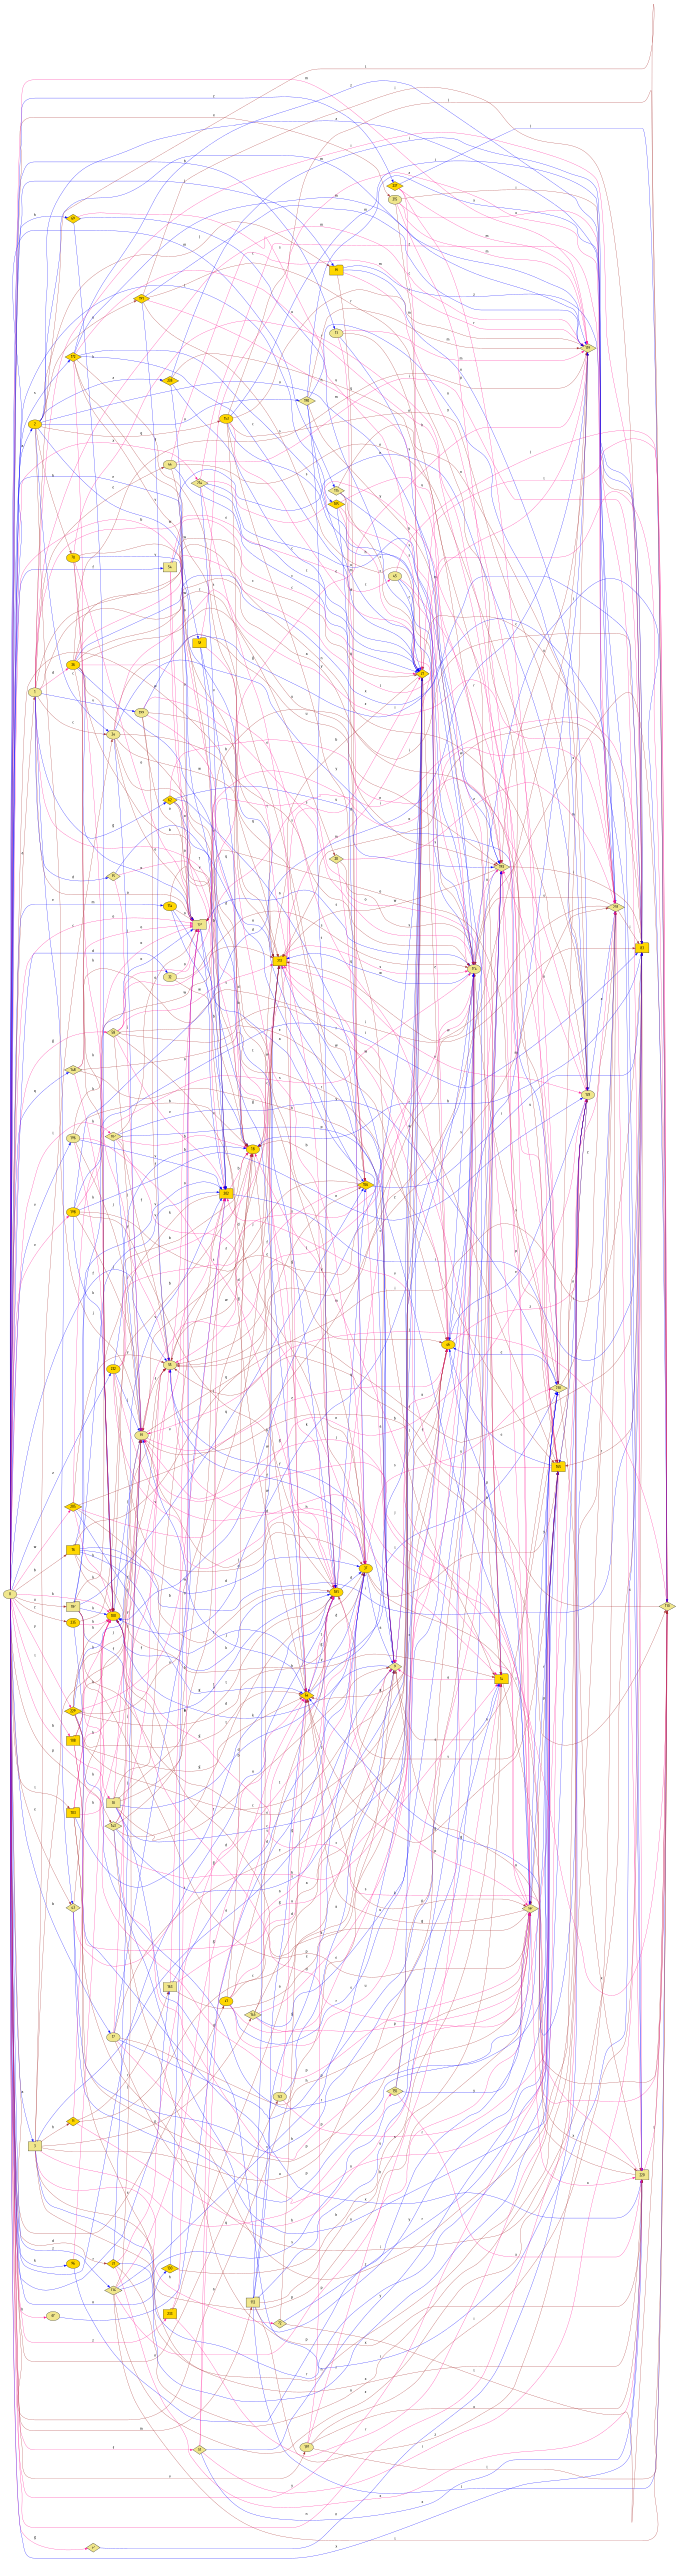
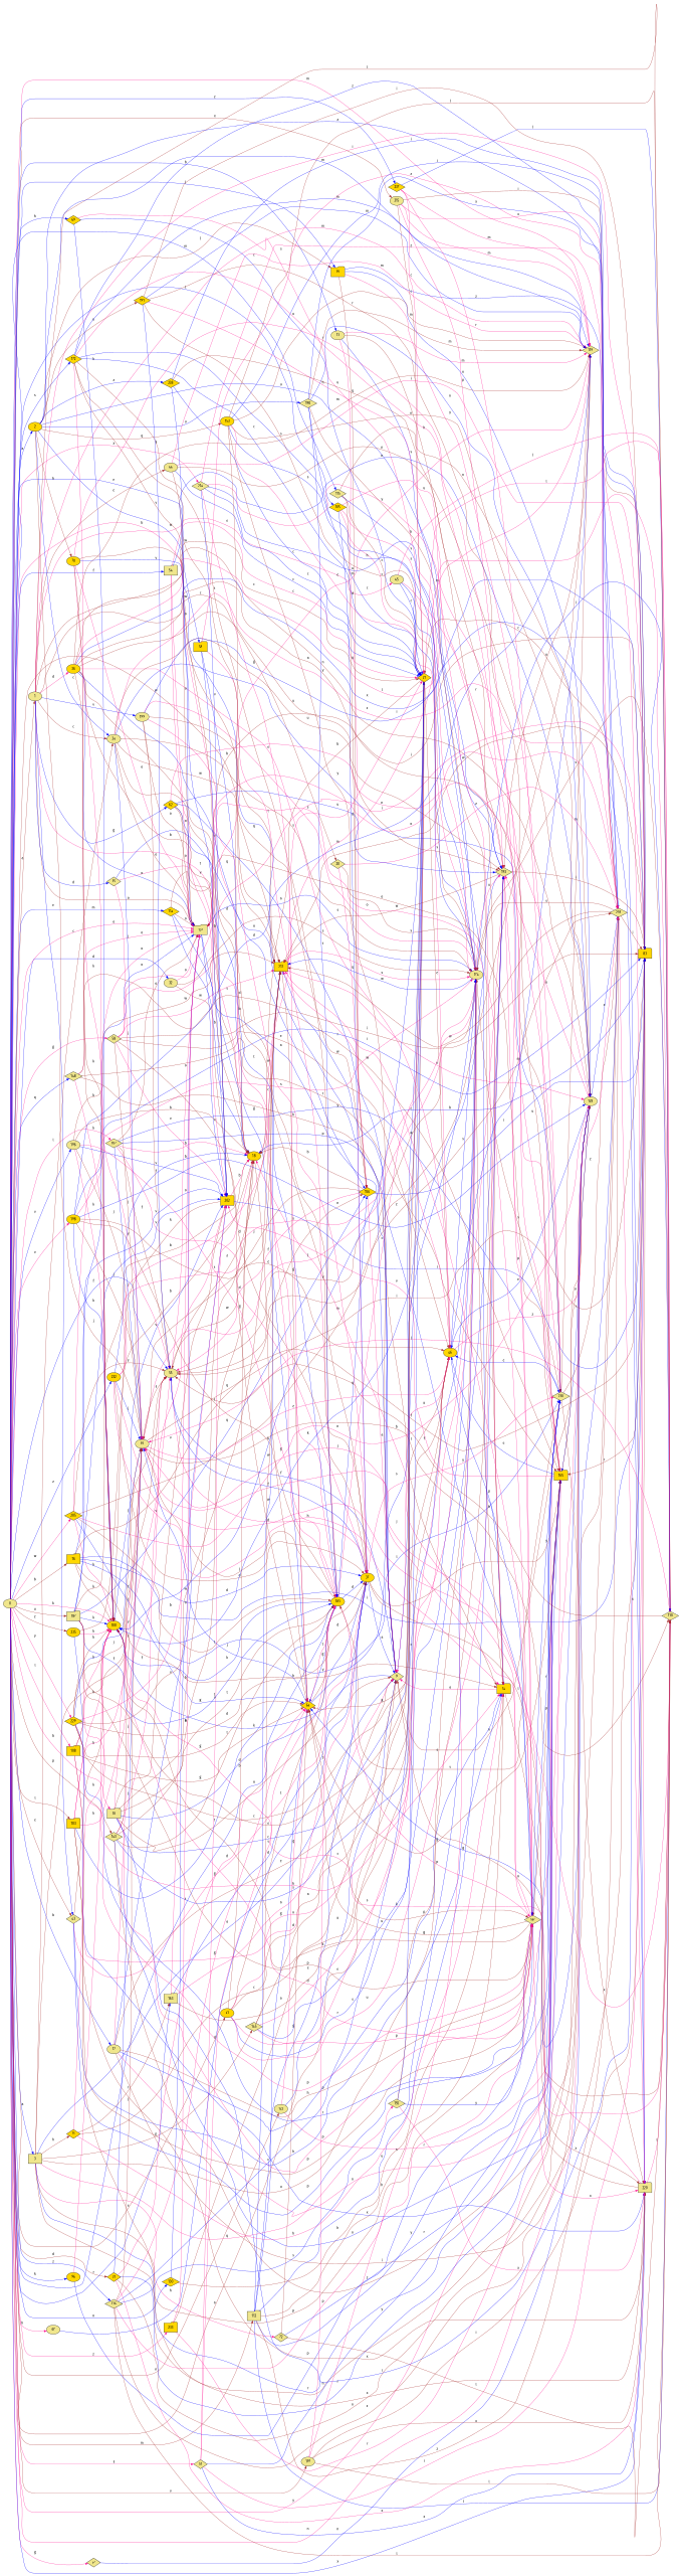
  strict digraph {
    fontname="Fira Sans"
    rankdir=LR
    node [fillcolor=khaki fontname="Fira Sans" shape=diamond style=filled]
    edge [color=brown fontname="Fira Sans"]
    0 [shape=ellipse]
    1 [shape=ellipse]
    2 [fillcolor=gold shape=ellipse]
    3 [shape=folder]
    9
    10 [shape=folder]
    13 [shape=ellipse]
    16 [fillcolor=gold shape=folder]
    17 [shape=ellipse]
    18 [fillcolor=gold shape=ellipse]
    31 [fillcolor=gold]
    32 [shape=ellipse]
    38 [fillcolor=gold shape=folder]
    41 [fillcolor=gold shape=ellipse]
    43
    51
    54 [shape=folder]
    55 [shape=ellipse]
    57
    58
    67 [shape=ellipse]
    69 [fillcolor=gold]
    91 [fillcolor=gold shape=folder]
    96 [fillcolor=gold shape=ellipse]
    100 [fillcolor=gold shape=ellipse]
    103 [fillcolor=gold shape=folder]
    105 [fillcolor=gold]
    107
    108 [fillcolor=gold shape=folder]
    112 [shape=folder]
-   114 [fillcolor=gold shape=ellipse]
+   114 [fillcolor=gold]
    115
    119
    122 [shape=ellipse]
    128 [shape=ellipse]
    130 [fillcolor=gold]
    137 [shape=folder]
    143
    148
    163 [shape=folder]
    172 [fillcolor=gold]
    183 [fillcolor=gold shape=ellipse]
    187 [shape=folder]
    196 [shape=ellipse]
    197 [shape=ellipse]
    198 [fillcolor=gold shape=ellipse]
    205 [fillcolor=gold]
    212 [fillcolor=gold shape=folder]
    214
    215 [shape=ellipse]
    220 [shape=folder]
    229 [fillcolor=gold]
    230
    232 [fillcolor=gold shape=ellipse]
    233 [fillcolor=gold shape=folder]
    235 [fillcolor=gold shape=ellipse]
    236
    237 [fillcolor=gold]
    20
    24 [shape=ellipse]
    35
    36 [fillcolor=gold shape=ellipse]
    44 [shape=ellipse]
    45 [shape=ellipse]
    62 [fillcolor=gold]
    83 [fillcolor=gold shape=folder]
    110
    199 [shape=ellipse]
    70 [fillcolor=gold shape=ellipse]
    92 [shape=ellipse]
    153 [fillcolor=gold shape=ellipse]
    190
    191 [fillcolor=gold]
    193
    238 [fillcolor=gold]
    239
    71 [fillcolor=gold]
    72
    145
    147
    155
    165 [fillcolor=gold shape=folder]
    n83 [fillcolor=gold label=21]
    37 [fillcolor=gold shape=ellipse]
    202 [fillcolor=gold shape=folder]
    74 [fillcolor=gold shape=folder]
    174 [shape=ellipse]
    156 [fillcolor=gold]
    46 [fillcolor=gold shape=ellipse]
    64 [fillcolor=gold]
    0 -> 1 [label=a]
    0 -> 2 [color=blue label=a]
    0 -> 3 [color=blue label=a]
    0 -> 9 [label=a]
    0 -> 10 [color=deeppink label=b]
    0 -> 13 [color=blue label=b]
    0 -> 16 [label=b]
    0 -> 17 [color=blue label=b]
    0 -> 18 [color=deeppink label=b]
    0 -> 31 [label=d]
    0 -> 32 [color=blue label=d]
    0 -> 38 [color=blue label=e]
    0 -> 41 [label=e]
    0 -> 43 [label=e]
    0 -> 51 [color=deeppink label=f]
    0 -> 54 [color=blue label=f]
    0 -> 55 [color=blue label=f]
    0 -> 57 [color=deeppink label=g]
    0 -> 58 [color=deeppink label=g]
    0 -> 67 [color=deeppink label=h]
    0 -> 69 [color=blue label=h]
    0 -> 91 [color=blue label=j]
    0 -> 96 [color=blue label=k]
    0 -> 100 [color=deeppink label=k]
    0 -> 103 [label=l]
    0 -> 105 [color=blue label=l]
    0 -> 107 [color=deeppink label=l]
    0 -> 108 [color=deeppink label=l]
    0 -> 112 [label=m]
    0 -> 114 [color=blue label=m]
    0 -> 115 [color=blue label=m]
    0 -> 119 [color=deeppink label=m]
    0 -> 122 [label=n]
    0 -> 128 [color=deeppink label=n]
    0 -> 130 [color=blue label=o]
    0 -> 137 [color=deeppink label=o]
    0 -> 143 [label=p]
    0 -> 148 [color=blue label=q]
    0 -> 163 [color=blue label=r]
    0 -> 172 [color=blue label=s]
    0 -> 183 [color=blue label=t]
    0 -> 187 [label=u]
    0 -> 196 [color=blue label=v]
    0 -> 197 [label=v]
    0 -> 198 [color=deeppink label=v]
    0 -> 205 [color=deeppink label=w]
    0 -> 212 [label=w]
    0 -> 214 [color=deeppink label=x]
    0 -> 215 [label=x]
    0 -> 220 [color=blue label=x]
    0 -> 229 [color=deeppink label=y]
    0 -> 230 [color=deeppink label=y]
    0 -> 232 [color=blue label=z]
    0 -> 233 [color=deeppink label=z]
    0 -> 235 [label=z]
    0 -> 236 [color=blue label=z]
    0 -> 237 [color=blue label=z]
    1 -> 43 [color=blue label=e]
    1 -> 119 [color=deeppink label=m]
    1 -> 128 [label=n]
    1 -> 137 [label=o]
    1 -> 183 [color=deeppink label=t]
    1 -> 20 [label=c]
    1 -> 24 [label=c]
    1 -> 35 [color=blue label=d]
    1 -> 36 [color=deeppink label=d]
    1 -> 44 [label=e]
    1 -> 45 [color=deeppink label=e]
    1 -> 62 [color=blue label=g]
    1 -> 83 [color=deeppink label=i]
    1 -> 110 [label=l]
    1 -> 199 [color=blue label=v]
    2 -> 91 [label=j]
    2 -> 119 [color=blue label=m]
    2 -> 212 [color=blue label=w]
    2 -> 24 [color=blue label=c]
    2 -> 70 [label=h]
    2 -> 92 [label=j]
    2 -> 153 [label=q]
    2 -> 190 [color=blue label=u]
    2 -> 191 [label=u]
    2 -> 193 [color=blue label=u]
    2 -> 238 [color=blue label=z]
    2 -> 239 [color=blue label=z]
    3 -> 9 [color=blue label=a]
    3 -> 55 [label=f]
    3 -> 128 [label=n]
    3 -> 24 [label=c]
    3 -> 193 [label=u]
    3 -> 71 [label=h]
    3 -> 72 [color=deeppink label=h]
    3 -> 145 [label=p]
    3 -> 147 [label=p]
    3 -> 155 [color=deeppink label=q]
    3 -> 165 [color=blue label=r]
    9 -> 55 [color=blue label=f]
    9 -> 100 [color=blue label=k]
    9 -> 128 [label=n]
    9 -> 212 [color=blue label=w]
    9 -> n83 [color=blue label=c]
    10 -> 9 [label=a]
    10 -> 18 [label=b]
    10 -> 183 [label=t]
    10 -> 83 [color=blue label=i]
    10 -> 92 [color=deeppink label=j]
    10 -> 147 [color=deeppink label=p]
    10 -> n83 [color=blue label=c]
    10 -> 37 [color=blue label=d]
    10 -> 202 [label=v]
    13 -> 119 [color=deeppink label=m]
    13 -> 37 [color=deeppink label=d]
    13 -> 74 [label=h]
    13 -> 174 [color=blue label=s]
    16 -> 100 [label=k]
    16 -> 230 [color=blue label=y]
    16 -> 83 [color=blue label=i]
    16 -> 37 [color=blue label=d]
    16 -> 202 [color=blue label=v]
    16 -> 74 [label=h]
    16 -> 156 [label=q]
    17 -> 128 [color=deeppink label=n]
    17 -> 83 [label=i]
    17 -> 92 [color=deeppink label=j]
    17 -> 147 [label=p]
    17 -> 202 [color=blue label=v]
    17 -> 74 [color=blue label=h]
    17 -> 46 [label=e]
    18 -> 212 [color=deeppink label=w]
    18 -> 64 [label=g]
    31 -> 128 [label=n]
    31 -> 220 [color=deeppink label=x]
    31 -> 92 [color=blue label=j]
    31 -> 165 [color=blue label=r]
    31 -> 64 [color=deeppink label=g]
    32 -> 137 [color=deeppink label=o]
    32 -> 174 [label=s]
    32 -> 64 [label=g]
    38 -> 18 [color=blue label=b]
    38 -> 183 [color=deeppink label=t]
    38 -> 239 [color=deeppink label=z]
    38 -> 202 [color=blue label=v]
    41 -> 9 [label=a]
    41 -> 18 [label=b]
    41 -> 183 [label=t]
    41 -> 193 [color=deeppink label=u]
    41 -> 37 [color=deeppink label=d]
    41 -> 174 [color=blue label=s]
    41 -> 46 [color=deeppink label=e]
    43 -> 100 [label=k]
    43 -> 147 [color=blue label=p]
    43 -> 37 [color=deeppink label=d]
    43 -> 74 [color=blue label=h]
    51 -> 183 [color=deeppink label=t]
    51 -> 220 [color=blue label=x]
    51 -> 230 [color=blue label=y]
    51 -> 83 [color=deeppink label=i]
    51 -> 202 [color=deeppink label=v]
    54 -> 128 [color=blue label=n]
    54 -> 137 [color=deeppink label=o]
    54 -> n83 [color=deeppink label=c]
    54 -> 202 [color=deeppink label=v]
    55 -> 137 [color=deeppink label=o]
    55 -> 212 [label=w]
    55 -> 239 [label=z]
    55 -> 37 [color=deeppink label=d]
    57 -> 128 [color=blue label=n]
    58 -> 119 [color=deeppink label=m]
    58 -> 212 [color=deeppink label=w]
    58 -> 83 [color=deeppink label=i]
    58 -> 92 [label=j]
    58 -> 165 [label=r]
    58 -> 37 [label=d]
    58 -> 202 [color=deeppink label=v]
    58 -> 46 [label=e]
    67 -> 37 [color=blue label=d]
    69 -> 100 [color=blue label=k]
    69 -> n83 [color=blue label=c]
    69 -> 174 [color=deeppink label=s]
    91 -> 128 [color=blue label=n]
    91 -> 230 [color=deeppink label=y]
    91 -> 239 [color=blue label=z]
    91 -> 156 [label=q]
    96 -> 100 [color=deeppink label=k]
    96 -> 147 [color=blue label=p]
    100 -> 92 [color=blue label=j]
    100 -> 165 [color=deeppink label=r]
    103 -> 55 [color=deeppink label=f]
    103 -> 100 [color=deeppink label=k]
    103 -> 183 [color=blue label=t]
    103 -> 220 [label=x]
    103 -> 147 [label=p]
    103 -> 202 [color=deeppink label=v]
    105 -> 193 [color=deeppink label=u]
    105 -> n83 [color=deeppink label=c]
    105 -> 37 [color=blue label=d]
    105 -> 174 [color=deeppink label=s]
    107 -> 18 [color=deeppink label=b]
    107 -> 55 [label=f]
    107 -> 137 [label=o]
    107 -> 230 [color=blue label=y]
    107 -> 92 [color=blue label=j]
    107 -> 147 [color=blue label=p]
    107 -> 37 [color=deeppink label=d]
    108 -> 55 [label=f]
    108 -> 100 [color=deeppink label=k]
    108 -> 220 [label=x]
    108 -> 193 [color=deeppink label=u]
    108 -> 64 [label=g]
    112 -> 212 [color=blue label=w]
    112 -> 230 [color=blue label=y]
    112 -> 110 [color=blue label=l]
    112 -> 193 [color=blue label=u]
    112 -> 239 [label=z]
    112 -> 37 [color=blue label=d]
    112 -> 74 [label=h]
    112 -> 64 [color=blue label=g]
    114 -> 9 [color=blue label=a]
    114 -> 18 [color=blue label=b]
    114 -> 137 [label=o]
    114 -> 83 [label=i]
    115 -> 128 [label=n]
    115 -> n83 [label=c]
    115 -> 174 [color=blue label=s]
    115 -> 156 [label=q]
    119 -> 193 [label=u]
    122 -> 9 [color=blue label=a]
    122 -> 165 [color=deeppink label=r]
    122 -> 64 [color=deeppink label=g]
    128 -> 193 [color=deeppink label=u]
    128 -> 239 [color=blue label=z]
    128 -> 165 [color=blue label=r]
    128 -> 46 [color=blue label=e]
    130 -> 137 [color=blue label=o]
    130 -> 74 [label=h]
    137 -> 202 [color=blue label=v]
    137 -> 174 [color=blue label=s]
    137 -> 64 [color=blue label=g]
    143 -> 18 [label=b]
    143 -> 55 [color=deeppink label=f]
    143 -> 128 [color=blue label=n]
    143 -> 183 [label=t]
    143 -> 92 [label=j]
    143 -> 239 [label=z]
    143 -> 174 [color=blue label=s]
    148 -> 100 [color=deeppink label=k]
    148 -> 137 [color=deeppink label=o]
    148 -> 83 [label=i]
    148 -> 165 [label=r]
    148 -> 74 [label=h]
    163 -> 9 [color=deeppink label=a]
    163 -> 137 [color=deeppink label=o]
    163 -> 37 [color=blue label=d]
    163 -> 46 [label=e]
    172 -> 100 [color=deeppink label=k]
    172 -> 119 [color=blue label=m]
    172 -> 183 [label=t]
    172 -> 212 [label=w]
    172 -> 193 [color=deeppink label=u]
    172 -> 239 [color=blue label=z]
    172 -> n83 [color=blue label=c]
    172 -> 202 [label=v]
    172 -> 174 [color=blue label=s]
    183 -> 100 [color=blue label=k]
    183 -> 92 [label=j]
    183 -> 147 [color=deeppink label=p]
    183 -> n83 [color=deeppink label=c]
    183 -> 37 [color=blue label=d]
    183 -> 156 [color=blue label=q]
    183 -> 64 [color=blue label=g]
    187 -> 18 [label=b]
    187 -> 100 [color=blue label=k]
    187 -> 137 [color=blue label=o]
    187 -> 183 [color=blue label=t]
    187 -> 147 [label=p]
    187 -> 202 [color=blue label=v]
    187 -> 74 [color=deeppink label=h]
    187 -> 156 [color=blue label=q]
    187 -> 46 [label=e]
    196 -> 18 [label=b]
    196 -> 100 [color=deeppink label=k]
    196 -> 183 [color=deeppink label=t]
    196 -> 212 [label=w]
    196 -> 92 [label=j]
    196 -> 202 [color=blue label=v]
    197 -> 183 [color=deeppink label=t]
    197 -> 220 [label=x]
    197 -> 83 [label=i]
    197 -> 110 [label=l]
    197 -> 174 [color=deeppink label=s]
    198 -> 100 [color=blue label=k]
    198 -> 119 [color=blue label=m]
    198 -> 128 [color=blue label=n]
    198 -> 183 [label=t]
    198 -> 83 [color=blue label=i]
    198 -> 92 [label=j]
    198 -> 174 [color=deeppink label=s]
    198 -> 46 [label=e]
    205 -> 55 [label=f]
    205 -> 100 [color=deeppink label=k]
    205 -> 119 [label=m]
    205 -> 128 [color=deeppink label=n]
    205 -> 137 [color=deeppink label=o]
    205 -> 183 [label=t]
    205 -> 64 [color=blue label=g]
    212 -> 55 [label=f]
    212 -> 119 [color=deeppink label=m]
    212 -> 128 [color=deeppink label=n]
    212 -> 174 [color=deeppink label=s]
    212 -> 64 [label=g]
    214 -> 230 [color=deeppink label=y]
    214 -> 193 [color=blue label=u]
    214 -> 239 [color=deeppink label=z]
    214 -> n83 [color=blue label=c]
    214 -> 202 [color=blue label=v]
    214 -> 64 [color=deeppink label=g]
    215 -> 119 [color=deeppink label=m]
    215 -> 220 [color=deeppink label=x]
    215 -> 83 [label=i]
    215 -> 147 [color=deeppink label=p]
    215 -> n83 [label=c]
    220 -> 9 [label=a]
    220 -> 110 [color=deeppink label=l]
    220 -> 92 [color=deeppink label=j]
    229 -> 18 [color=deeppink label=b]
    229 -> 100 [label=k]
    229 -> 212 [label=w]
    229 -> 220 [color=blue label=x]
    229 -> 92 [label=j]
    229 -> 147 [color=deeppink label=p]
    229 -> n83 [label=c]
    229 -> 37 [label=d]
    229 -> 202 [color=blue label=v]
    229 -> 64 [label=g]
    230 -> 119 [label=m]
    230 -> 183 [label=t]
    230 -> 220 [label=x]
    230 -> 193 [color=deeppink label=u]
    230 -> 239 [label=z]
    230 -> 174 [label=s]
    230 -> 46 [color=blue label=e]
    232 -> 18 [color=blue label=b]
    232 -> 110 [color=deeppink label=l]
    232 -> 92 [color=blue label=j]
    232 -> n83 [color=deeppink label=c]
    232 -> 37 [label=d]
    232 -> 74 [color=deeppink label=h]
    232 -> 174 [color=deeppink label=s]
    233 -> 9 [label=a]
    233 -> 137 [color=deeppink label=o]
    233 -> 165 [color=deeppink label=r]
    235 -> 18 [label=b]
    235 -> 100 [color=deeppink label=k]
    235 -> 165 [color=blue label=r]
    236 -> 110 [label=l]
    236 -> 92 [label=j]
    236 -> 239 [label=z]
    236 -> 147 [color=deeppink label=p]
    236 -> n83 [color=blue label=c]
    236 -> 174 [color=blue label=s]
    236 -> 64 [color=deeppink label=g]
    237 -> 119 [color=deeppink label=m]
    237 -> 110 [color=blue label=l]
    237 -> 165 [color=deeppink label=r]
    237 -> n83 [color=deeppink label=c]
    20 -> 239 [color=deeppink label=z]
    20 -> 174 [label=s]
    20 -> 156 [color=deeppink label=q]
    24 -> 137 [label=o]
    24 -> 212 [label=w]
    24 -> 230 [color=blue label=y]
    24 -> 92 [color=blue label=j]
    24 -> 193 [label=u]
    24 -> 239 [color=deeppink label=z]
    24 -> 37 [label=d]
    24 -> 174 [label=s]
    35 -> 9 [color=blue label=a]
    35 -> 183 [color=deeppink label=t]
    35 -> 92 [color=deeppink label=j]
    36 -> 18 [label=b]
    36 -> 100 [label=k]
    36 -> 119 [label=m]
    36 -> 137 [color=blue label=o]
    36 -> 220 [color=blue label=x]
    36 -> 230 [label=y]
    36 -> 110 [color=deeppink label=l]
    36 -> 193 [label=u]
    36 -> n83 [label=c]
    36 -> 37 [label=d]
    36 -> 156 [color=blue label=q]
    36 -> 46 [color=deeppink label=e]
    44 -> 119 [color=deeppink label=m]
    44 -> 128 [label=n]
    44 -> 137 [label=o]
    44 -> 83 [color=deeppink label=i]
    44 -> n83 [color=blue label=c]
    45 -> 110 [color=deeppink label=l]
    45 -> 165 [color=deeppink label=r]
    45 -> n83 [color=blue label=c]
    45 -> 174 [color=blue label=s]
    62 -> 9 [color=blue label=a]
    62 -> 18 [label=b]
    62 -> 128 [color=deeppink label=n]
    62 -> 137 [label=o]
    62 -> 183 [color=blue label=t]
    62 -> 193 [color=blue label=u]
    83 -> 18 [color=blue label=b]
    83 -> 55 [label=f]
    83 -> 212 [label=w]
    83 -> 165 [label=r]
    110 -> 55 [label=f]
    110 -> 100 [color=deeppink label=k]
    110 -> 92 [color=deeppink label=j]
    110 -> 174 [label=s]
    199 -> 55 [label=f]
    199 -> 137 [label=o]
    199 -> 83 [color=blue label=i]
    199 -> 37 [color=deeppink label=d]
    199 -> 174 [color=deeppink label=s]
    199 -> 156 [label=q]
    70 -> 55 [color=deeppink label=f]
    70 -> 100 [label=k]
    70 -> 137 [color=deeppink label=o]
    70 -> 212 [label=w]
    70 -> 165 [color=deeppink label=r]
    70 -> 202 [color=blue label=v]
    92 -> 55 [label=f]
    92 -> 83 [label=i]
    92 -> 110 [label=l]
    92 -> 46 [color=deeppink label=e]
    153 -> 9 [label=a]
    153 -> 18 [label=b]
    153 -> 119 [label=m]
    153 -> 128 [label=n]
    153 -> 83 [color=blue label=i]
    153 -> 110 [label=l]
    153 -> 74 [color=blue label=h]
    153 -> 46 [color=deeppink label=e]
    190 -> 119 [label=m]
    190 -> 128 [color=blue label=n]
    190 -> 183 [color=blue label=t]
    190 -> 220 [color=blue label=x]
    190 -> n83 [color=blue label=c]
    190 -> 74 [label=h]
    191 -> 55 [color=blue label=f]
    191 -> 119 [color=blue label=m]
    191 -> 83 [label=i]
    191 -> 165 [label=r]
    191 -> 74 [color=deeppink label=h]
    191 -> 174 [label=s]
    193 -> 100 [color=blue label=k]
    193 -> 212 [label=w]
    193 -> 83 [label=i]
    193 -> 147 [color=deeppink label=p]
    238 -> 137 [color=blue label=o]
    238 -> 83 [color=blue label=i]
    238 -> 193 [label=u]
    238 -> n83 [color=blue label=c]
    239 -> 137 [color=deeppink label=o]
    239 -> 212 [label=w]
    239 -> 220 [color=deeppink label=x]
    239 -> 83 [label=i]
    239 -> n83 [label=c]
    239 -> 174 [label=s]
    239 -> 64 [color=blue label=g]
    71 -> 100 [color=deeppink label=k]
    71 -> 163 [label=r]
    71 -> n83 [label=c]
    71 -> 74 [color=deeppink label=h]
    72 -> 110 [label=l]
    72 -> 165 [color=blue label=r]
    72 -> 64 [label=g]
    145 -> 212 [label=w]
    145 -> 193 [color=blue label=u]
    145 -> 147 [color=deeppink label=p]
    145 -> n83 [label=c]
    145 -> 174 [color=deeppink label=s]
    147 -> 18 [color=deeppink label=b]
    147 -> 100 [label=k]
    147 -> 137 [color=deeppink label=o]
    147 -> 212 [color=deeppink label=w]
    147 -> 220 [color=deeppink label=x]
    147 -> 230 [color=blue label=y]
    147 -> 92 [color=deeppink label=j]
    147 -> 165 [color=blue label=r]
    147 -> 64 [label=g]
    155 -> 220 [color=deeppink label=x]
    155 -> 230 [color=blue label=y]
    155 -> n83 [color=blue label=c]
    155 -> 174 [label=s]
    165 -> 128 [label=n]
    165 -> 137 [label=o]
    165 -> 147 [label=p]
    165 -> 202 [color=deeppink label=v]
    165 -> 46 [color=blue label=e]
    165 -> 64 [label=g]
    n83 -> 18 [label=b]
    n83 -> 100 [color=blue label=k]
    n83 -> 110 [color=deeppink label=l]
    n83 -> 46 [label=e]
    37 -> 9 [color=blue label=a]
    37 -> 55 [color=blue label=f]
    37 -> 230 [color=deeppink label=y]
    37 -> 110 [label=l]
    37 -> 165 [label=r]
    202 -> 18 [color=deeppink label=b]
    202 -> 100 [label=k]
    202 -> 83 [color=blue label=i]
    74 -> 9 [color=deeppink label=a]
    74 -> 220 [label=x]
    174 -> 55 [label=f]
    174 -> 212 [color=blue label=w]
    174 -> 110 [color=blue label=l]
    174 -> 92 [color=deeppink label=j]
    174 -> 193 [color=deeppink label=u]
    174 -> 74 [label=h]
    156 -> 9 [color=deeppink label=a]
    156 -> 18 [label=b]
    156 -> 55 [color=deeppink label=f]
    156 -> 83 [color=blue label=i]
    156 -> 92 [label=j]
    46 -> 9 [color=deeppink label=a]
    46 -> 119 [color=blue label=m]
    46 -> 212 [color=deeppink label=w]
    46 -> 239 [color=deeppink label=z]
    46 -> 147 [color=blue label=p]
    46 -> 174 [color=blue label=s]
    46 -> 64 [label=g]
    64 -> 183 [color=deeppink label=t]
    64 -> 92 [color=blue label=j]
    64 -> 147 [label=p]
    64 -> 37 [label=d]
    64 -> 174 [color=blue label=s]
  }
